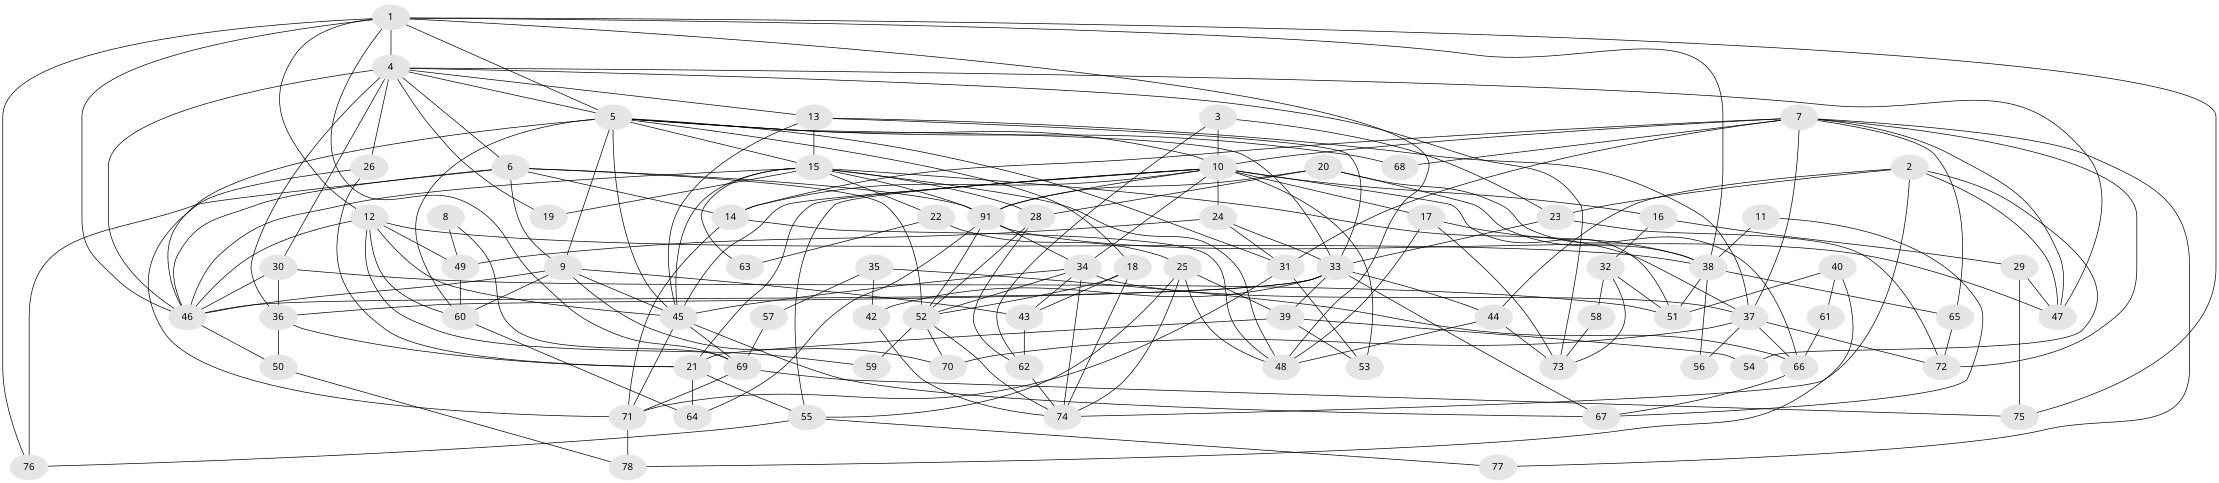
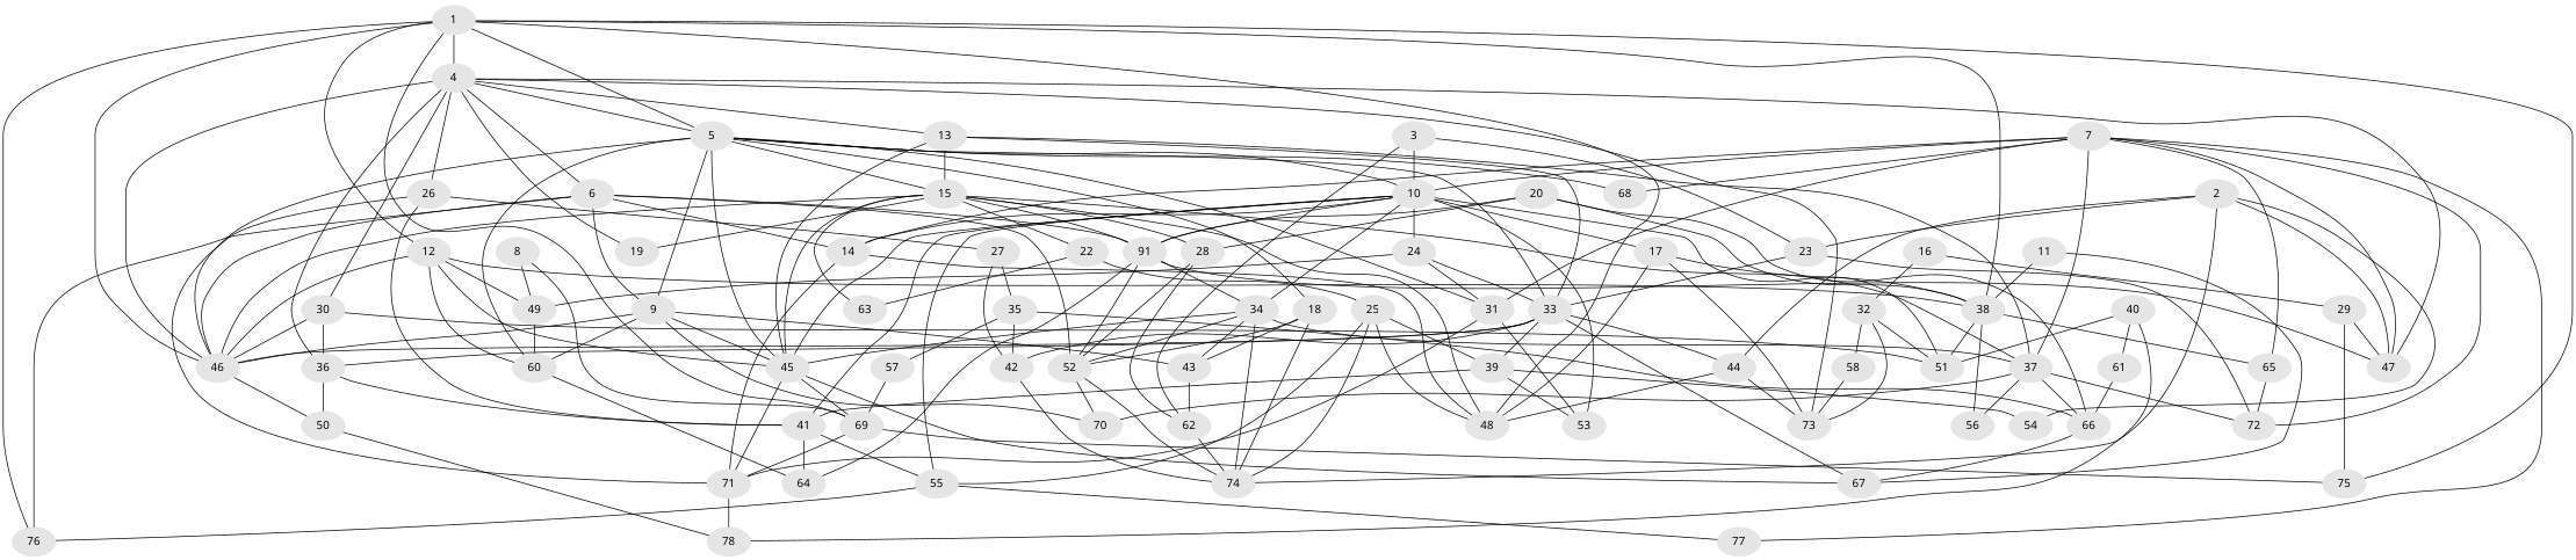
  graph {
    fontname="Noto Sans"
    node [color=gray90 fontname="Noto Sans" style=filled]
    edge [fontname="Noto Sans" weight=1.0]
    1
    4
    5
    12
    38
    46
    48
    69
    75
    76
    47
    6
    13
    19
    26
    30
    36
    73
    10
    9
    15
    18
    31
    33
    45
    60
    68
    49
-   59
    65
    51
    56
    50
    71
    2
    23
    44
    54
    74
    72
    3
    62
    14
    n44 [label=91]
    16
    17
    24
    34
-   41 [label=21]
+   41
    53
    55
    52
    37
+   27
    43
    70
    22
    28
    63
    67
    39
    42
    64
    7
    77
    66
    8
    29
    32
    11
    78
    25
    58
    20
    35
    57
    40
    61
    1 -- 4
    1 -- 5
    1 -- 12
    1 -- 38
    1 -- 46
    1 -- 48
    1 -- 69
    1 -- 75
    1 -- 76
    4 -- 5
    4 -- 46 [weight=2.0]
    4 -- 47
    4 -- 6
    4 -- 13
    4 -- 19
    4 -- 26
    4 -- 30 [weight=2.0]
    4 -- 36
    4 -- 73
    5 -- 46
    5 -- 10
    5 -- 9 [weight=2.0]
    5 -- 15
    5 -- 18
    5 -- 31
    5 -- 33
    5 -- 45
    5 -- 60
    5 -- 68
    12 -- 38
    12 -- 46
    12 -- 45
    12 -- 60
    12 -- 49
-   12 -- 59
    38 -- 65
    38 -- 51
    38 -- 56
    46 -- 50
    69 -- 75
    69 -- 71
    6 -- 46
    6 -- 76
    6 -- 9
    6 -- 14
    6 -- n44
    6 -- 52
    13 -- 15
    13 -- 33
    13 -- 45
    13 -- 37
    26 -- 71
    26 -- 41
+   26 -- 27
    30 -- 46
    30 -- 36
    30 -- 51
    36 -- 50
    36 -- 41
    10 -- 45
    10 -- 51
    10 -- 14 [weight=2.0]
    10 -- n44
-   10 -- 16
    10 -- 17
    10 -- 24
    10 -- 34
    10 -- 41
    10 -- 53
    10 -- 55
    9 -- 46
    9 -- 45
    9 -- 60
    9 -- 43
    9 -- 70
    15 -- 46
    15 -- 48
    15 -- 19
    15 -- 45
    15 -- n44
    15 -- 37
    15 -- 22
    15 -- 28
    15 -- 63
    18 -- 74
    18 -- 52
    18 -- 43
    31 -- 71
    31 -- 53
    33 -- 46
    33 -- 36
    33 -- 44
    33 -- 67
    33 -- 39
    33 -- 42
    45 -- 69
    45 -- 71
    45 -- 67
    60 -- 64
    49 -- 60
    65 -- 72
    50 -- 78
    71 -- 78
    2 -- 47
    2 -- 23
    2 -- 44
    2 -- 54 [weight=2.0]
    2 -- 74
    23 -- 33
    23 -- 72
    44 -- 48
    44 -- 73
    3 -- 10
    3 -- 23
    3 -- 62
    62 -- 74
    14 -- 48
    14 -- 71
    n44 -- 47
    n44 -- 34 [weight=2.0]
    n44 -- 52
    n44 -- 64
    16 -- 29
    16 -- 32
    17 -- 38
    17 -- 48
    17 -- 73
    24 -- 31
    24 -- 33
    24 -- 49
    34 -- 45
    34 -- 74
    34 -- 52
    34 -- 37
    34 -- 43
    41 -- 55
    41 -- 64
    55 -- 76
    55 -- 77
-   52 -- 59
    52 -- 74
    52 -- 70
    37 -- 56
    37 -- 72
    37 -- 70
    37 -- 66
+   27 -- 42
+   27 -- 35
    43 -- 62
    22 -- 63
    22 -- 25
    28 -- 62
    28 -- 52
    39 -- 54
    39 -- 41
    39 -- 53
    42 -- 74
    7 -- 47
    7 -- 10
    7 -- 31
    7 -- 68
    7 -- 65
    7 -- 72
    7 -- 14
    7 -- 37
    7 -- 77
    66 -- 67
    8 -- 69
    8 -- 49
    29 -- 75
    29 -- 47
    32 -- 73
    32 -- 51
    32 -- 58
    11 -- 38
    11 -- 67
    25 -- 48
    25 -- 74
    25 -- 55
    25 -- 39
    58 -- 73
    20 -- 38
    20 -- n44
    20 -- 28
    20 -- 66
    35 -- 42
    35 -- 66
    35 -- 57
    57 -- 69
    40 -- 51
    40 -- 78
    40 -- 61
    61 -- 66
  }
